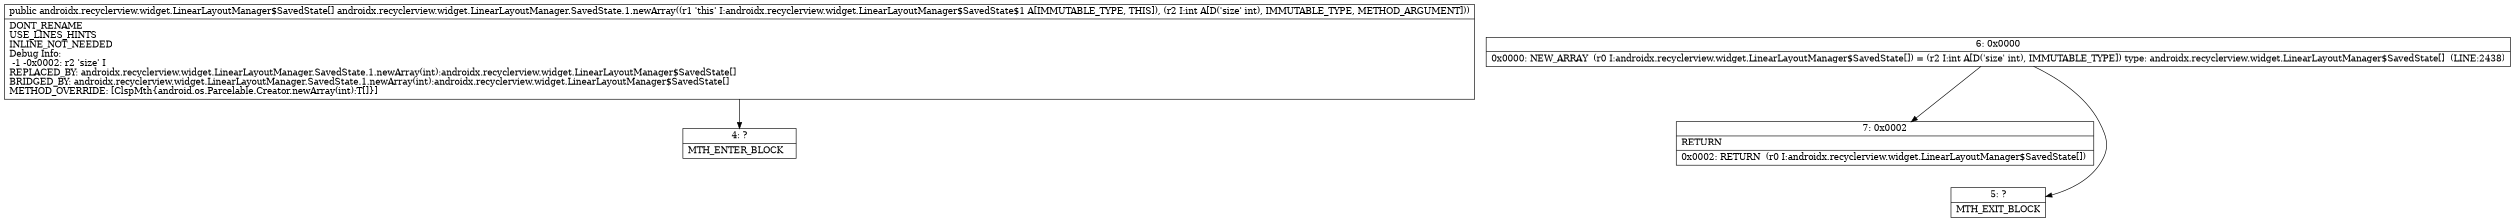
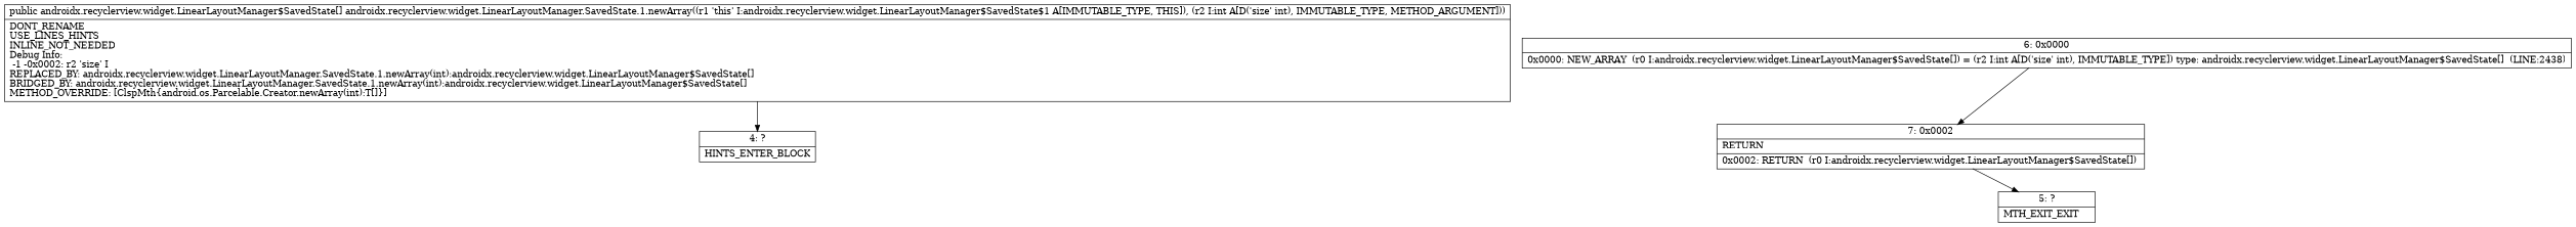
  digraph {
    node [shape=record]
-   n1 [label="{4\:\ ?|MTH_ENTER_BLOCK\l}"]
+   n1 [label="{4\:\ ?|HINTS_ENTER_BLOCK\l}"]
    n2 [label="{6\:\ 0x0000|0x0000: NEW_ARRAY  (r0 I:androidx.recyclerview.widget.LinearLayoutManager$SavedState[]) = (r2 I:int A[D('size' int), IMMUTABLE_TYPE]) type: androidx.recyclerview.widget.LinearLayoutManager$SavedState[]  (LINE:2438)\l}"]
    n3 [label="{7\:\ 0x0002|RETURN\l|0x0002: RETURN  (r0 I:androidx.recyclerview.widget.LinearLayoutManager$SavedState[]) \l}"]
-   n4 [label="{5\:\ ?|MTH_EXIT_BLOCK\l}"]
+   n4 [label="{5\:\ ?|MTH_EXIT_EXIT\l}"]
    n5 [label="{public androidx.recyclerview.widget.LinearLayoutManager$SavedState[] androidx.recyclerview.widget.LinearLayoutManager.SavedState.1.newArray((r1 'this' I:androidx.recyclerview.widget.LinearLayoutManager$SavedState$1 A[IMMUTABLE_TYPE, THIS]), (r2 I:int A[D('size' int), IMMUTABLE_TYPE, METHOD_ARGUMENT]))  | DONT_RENAME\lUSE_LINES_HINTS\lINLINE_NOT_NEEDED\lDebug Info:\l  \-1 \-0x0002: r2 'size' I\lREPLACED_BY: androidx.recyclerview.widget.LinearLayoutManager.SavedState.1.newArray(int):androidx.recyclerview.widget.LinearLayoutManager$SavedState[]\lBRIDGED_BY: androidx.recyclerview.widget.LinearLayoutManager.SavedState.1.newArray(int):androidx.recyclerview.widget.LinearLayoutManager$SavedState[]\lMETHOD_OVERRIDE: [ClspMth\{android.os.Parcelable.Creator.newArray(int):T[]\}]\l}"]
    n2 -> n3
-   n2 -> n4
+   n3 -> n4
    n5 -> n1
  }
